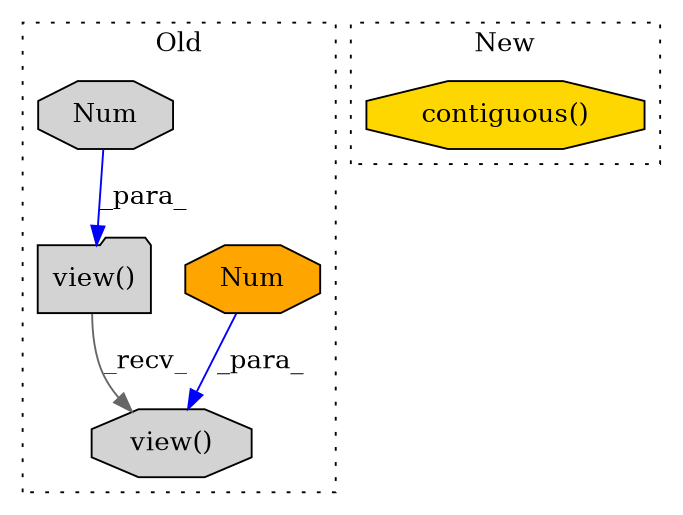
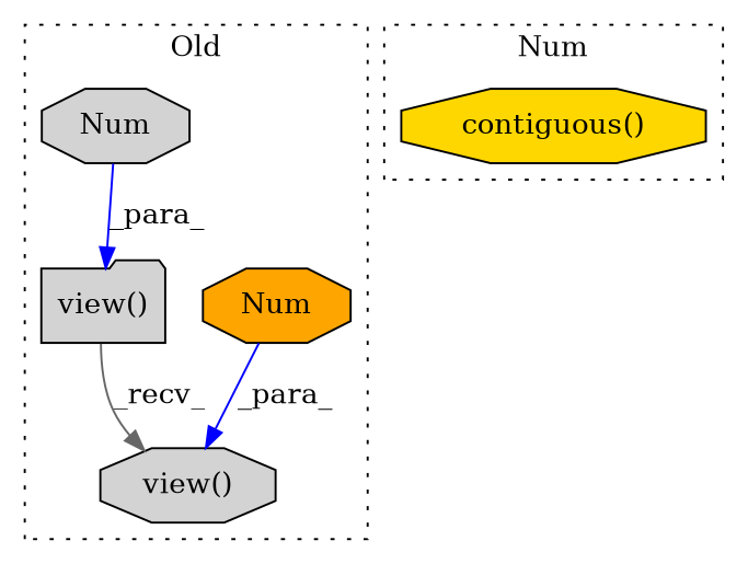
  digraph {
    node [a=75 l="17,1" shape=octagon style=filled fillcolor=lightgrey]
    edge [color=blue]
    n1 [label="view()" s="5920,6029"]
    n2 [a=76 l=2 label=Num s=5937 fillcolor=orange]
    n3 [label="view()" s="5759,5829" shape=folder]
    n4 [a=76 l=2 label=Num s=5776]
    n5 [l=47 label="contiguous()" s=5008 fillcolor=gold]
    subgraph cluster_1 {
      label=Old
      style=dotted
      n1
      n2
      n3
      n4
    }
    subgraph cluster_2 {
-     label=New
+     label=Num
      style=dotted
      n5
    }
    n2 -> n1 [label=_para_]
    n3 -> n1 [label=_recv_ color=gray40]
    n4 -> n3 [label=_para_]
  }
